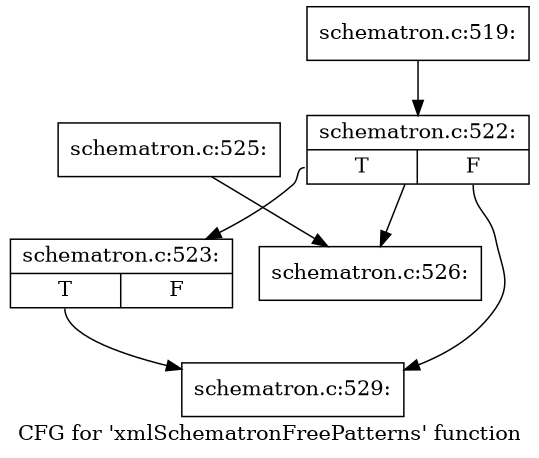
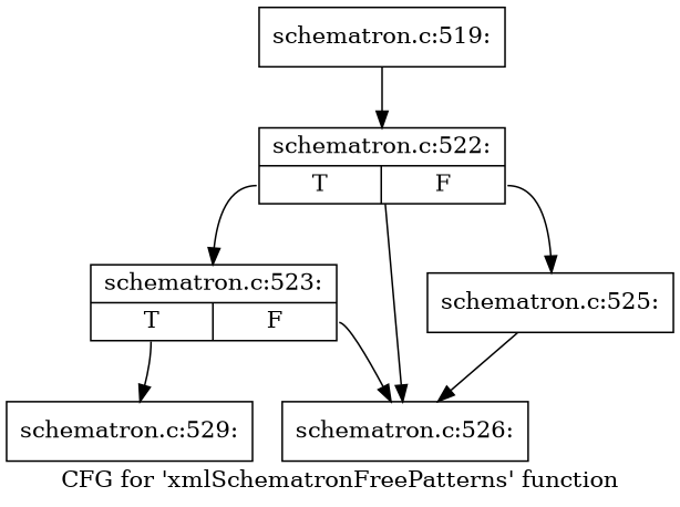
  digraph {
    label="CFG for 'xmlSchematronFreePatterns' function"
    node [shape=record]
    n1 [label="{schematron.c:519:}"]
    n2 [label="{schematron.c:522:|{<s0>T|<s1>F}}"]
    n3 [label="{schematron.c:523:|{<s0>T|<s1>F}}"]
    n4 [label="{schematron.c:529:}"]
    n5 [label="{schematron.c:526:}"]
    n6 [label="{schematron.c:525:}"]
    n1 -> n2
    n2 -> n3 [tailport=s0]
-   n2 -> n4 [tailport=s1]
+   n2 -> n6 [tailport=s1]
    n2 -> n5
    n3 -> n4 [tailport=s0]
+   n3 -> n5 [tailport=s1]
    n6 -> n5
  }
